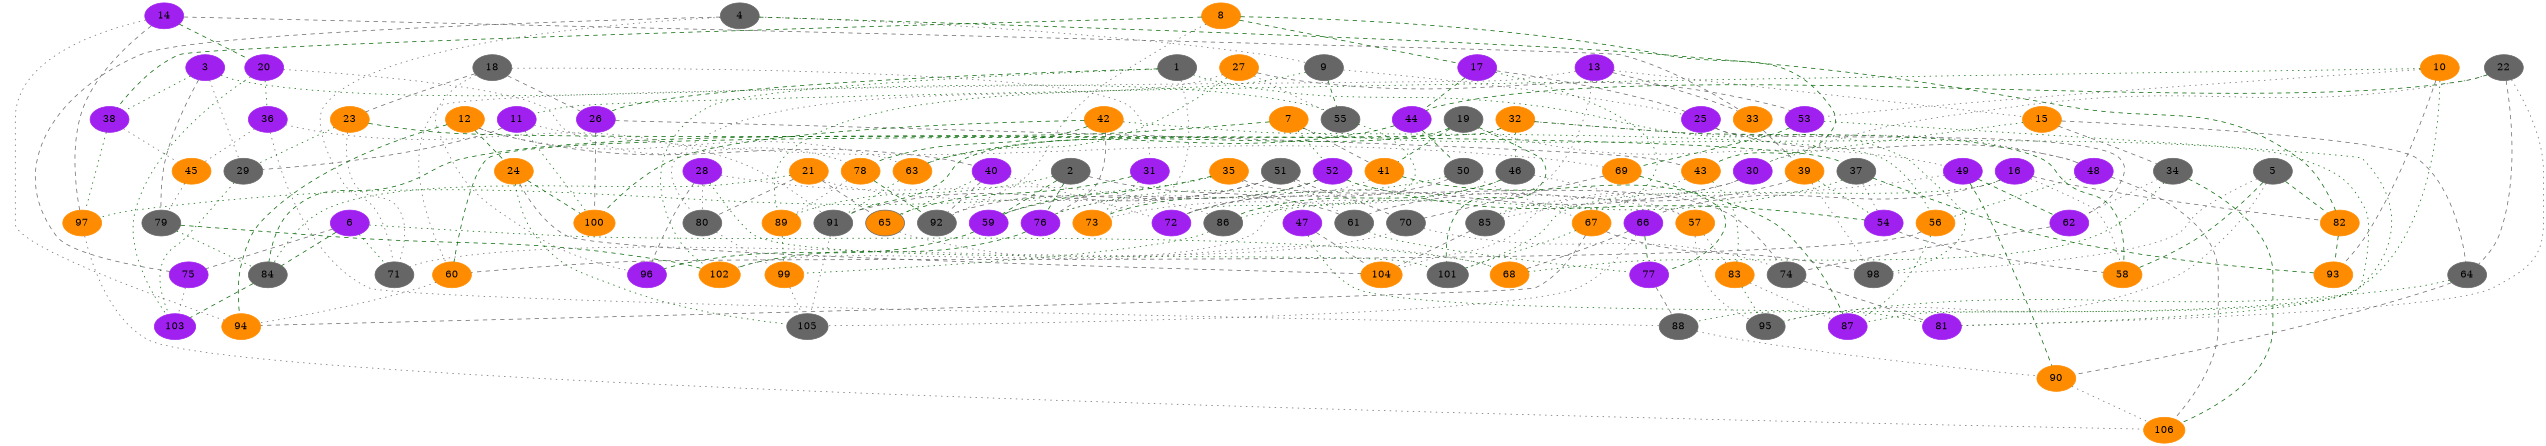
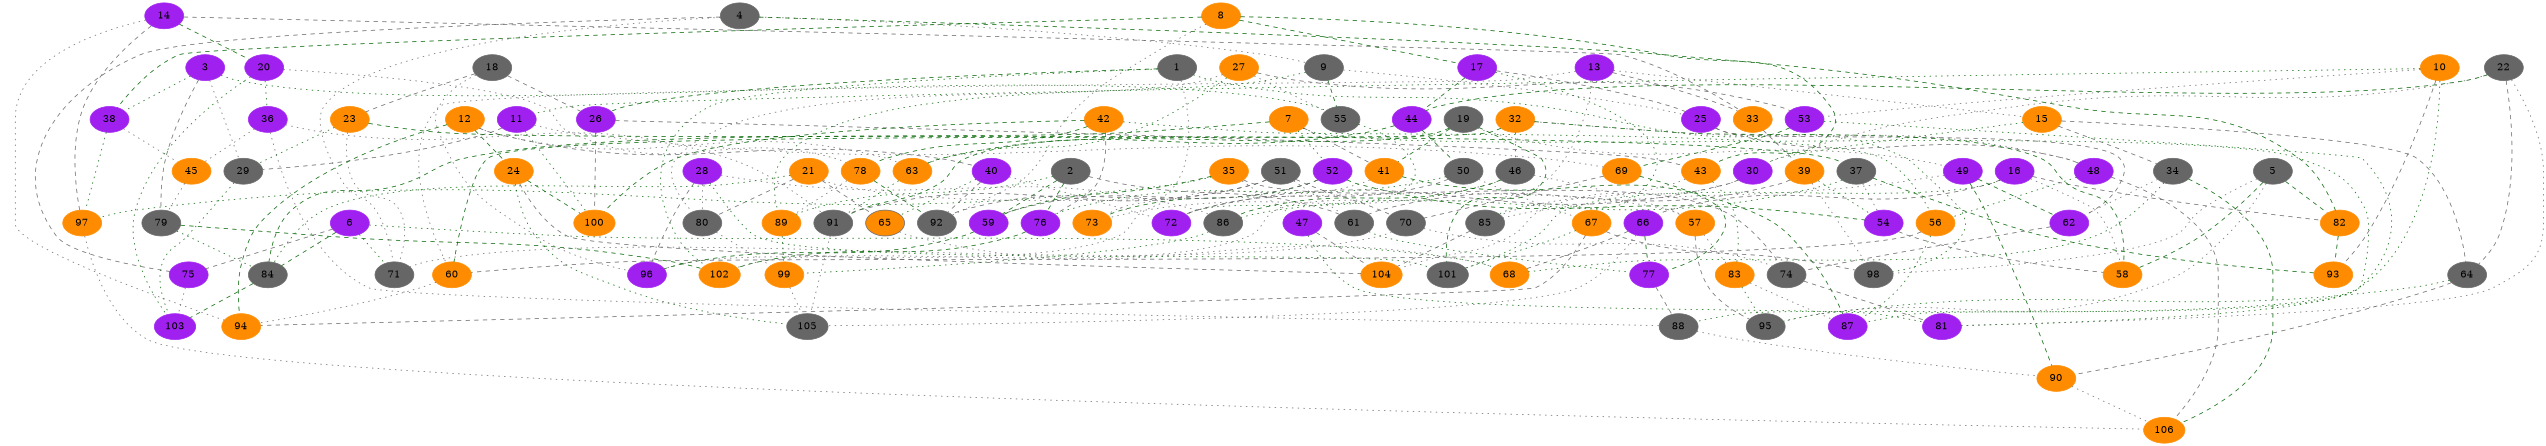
  graph {
    node [color=darkorange style=filled]
    edge [color=gray40 style=dotted]
    1 [color=gray40]
    26 [color=purple]
    73
    98 [color=gray40]
    102
    43
    100
    2 [color=gray40]
    59 [color=purple]
    61 [color=gray40]
    76 [color=purple]
    89
    96 [color=purple]
    77 [color=purple]
    99
    3 [color=purple]
    29 [color=gray40]
    38 [color=purple]
    55 [color=gray40]
    79 [color=gray40]
    103 [color=purple]
    97
    45
    72 [color=purple]
    84 [color=gray40]
    4 [color=gray40]
    9 [color=gray40]
    71 [color=gray40]
    75 [color=purple]
    82
    25 [color=purple]
    93
    5 [color=gray40]
    58
    95 [color=gray40]
    6 [color=purple]
    68
    7
    41
    52 [color=purple]
    81 [color=purple]
    87 [color=purple]
    54 [color=purple]
    8
    17 [color=purple]
    92 [color=gray40]
    44 [color=purple]
    85 [color=gray40]
    83
    48 [color=purple]
    62 [color=purple]
    11 [color=purple]
    10
    53 [color=purple]
    88 [color=gray40]
    69
    90
    70 [color=gray40]
    12
    24
    40 [color=purple]
    63
    94
    104
    105 [color=gray40]
    65 [color=gray40 fillcolor=darkorange]
    91 [color=gray40]
    13 [color=purple]
    15
    33
    60
    30 [color=purple]
    34 [color=gray40]
    64 [color=gray40]
    39
    14 [color=purple]
    20 [color=purple]
    36 [color=purple]
    78
    106
    16 [color=purple]
    66 [color=purple]
    101 [color=gray40]
    50 [color=gray40]
    18 [color=gray40]
    23
-   31 [color=purple]
    37 [color=gray40]
    19 [color=gray40]
    49 [color=purple]
    21
    57
    80 [color=gray40]
    22 [color=gray40]
    86 [color=gray40]
    56
    74 [color=gray40]
    27
    28 [color=purple]
    32
    46 [color=gray40]
    35
    47 [color=purple]
    42
    67
    51 [color=gray40]
    1 -- 26 [color=darkgreen style=dashed]
    1 -- 73
    1 -- 98 [color=darkgreen]
    1 -- 102 [color=darkgreen]
    26 -- 43 [style=dashed]
    26 -- 100 [style=dashed]
    43 -- 85
    43 -- 83 [color=darkgreen]
    2 -- 59 [color=darkgreen style=dashed]
    2 -- 61 [style=dashed]
    2 -- 76 [color=darkgreen style=dashed]
    2 -- 89 [color=darkgreen]
    59 -- 96 [color=darkgreen style=dashed]
    61 -- 77 [color=darkgreen]
    76 -- 102 [color=darkgreen style=dashed]
    89 -- 99 [color=darkgreen]
    77 -- 88 [style=dashed]
    99 -- 105
    3 -- 29
    3 -- 38 [color=darkgreen]
    3 -- 55 [color=darkgreen]
    3 -- 79 [style=dashed]
    29 -- 103 [color=darkgreen]
    38 -- 97 [color=darkgreen]
    38 -- 45
    55 -- 72 [color=darkgreen]
    79 -- 102 [color=darkgreen style=dashed]
    79 -- 84 [color=darkgreen]
    97 -- 106
    45 -- 79
    84 -- 103 [color=darkgreen style=dashed]
    4 -- 9
    4 -- 71
    4 -- 75 [style=dashed]
    4 -- 82 [color=darkgreen style=dashed]
    9 -- 89 [color=darkgreen]
    9 -- 55 [color=darkgreen style=dashed]
    9 -- 25
    75 -- 103
    82 -- 93 [color=darkgreen style=dashed]
    25 -- 48 [style=dashed]
    25 -- 62 [style=dashed]
    5 -- 98
    5 -- 82 [color=darkgreen style=dashed]
    5 -- 58 [color=darkgreen style=dashed]
    5 -- 95
    6 -- 84 [color=darkgreen style=dashed]
    6 -- 71 [color=darkgreen]
    6 -- 75 [style=dashed]
    6 -- 68 [color=darkgreen]
    7 -- 84 [color=darkgreen style=dashed]
    7 -- 41 [style=dashed]
    7 -- 52 [color=darkgreen]
    7 -- 81 [color=darkgreen]
-   41 -- 76
+   41 -- 96
    41 -- 87 [color=darkgreen style=dashed]
    52 -- 73 [color=darkgreen style=dashed]
    52 -- 59 [style=dashed]
    52 -- 54 [color=darkgreen style=dashed]
    54 -- 58 [style=dashed]
    8 -- 43 [color=darkgreen style=dashed]
    8 -- 38 [color=darkgreen style=dashed]
    8 -- 17 [color=darkgreen style=dashed]
    8 -- 92
    17 -- 25 [style=dashed]
    17 -- 44 [color=darkgreen style=dashed]
    17 -- 85 [color=darkgreen]
    44 -- 63 [color=darkgreen style=dashed]
    44 -- 50 [color=darkgreen style=dashed]
    85 -- 104 [style=dashed]
    83 -- 95 [color=darkgreen]
    83 -- 87
    48 -- 106 [style=dashed]
    48 -- 56 [color=darkgreen]
    62 -- 74 [style=dashed]
    11 -- 100 [color=darkgreen]
    11 -- 29 [style=dashed]
    11 -- 69
    10 -- 93 [style=dashed]
    10 -- 11 [color=darkgreen]
    10 -- 53
    10 -- 88 [color=darkgreen]
    53 -- 87 [color=darkgreen]
    53 -- 69 [color=darkgreen style=dashed]
    88 -- 90
    69 -- 77 [color=darkgreen style=dashed]
    69 -- 70 [style=dashed]
    90 -- 106
    70 -- 71
    70 -- 74
    12 -- 24 [color=darkgreen style=dashed]
    12 -- 40 [style=dashed]
    12 -- 63
    12 -- 94 [color=darkgreen style=dashed]
    24 -- 100 [color=darkgreen style=dashed]
    24 -- 104 [style=dashed]
    24 -- 105 [color=darkgreen]
    40 -- 72
    40 -- 92 [style=dashed]
    40 -- 65 [color=darkgreen]
    63 -- 91 [color=darkgreen]
    65 -- 68
    91 -- 105
    13 -- 102
    13 -- 15
    13 -- 33 [style=dashed]
    13 -- 60
    15 -- 30 [color=darkgreen]
    15 -- 34 [style=dashed]
    15 -- 64 [style=dashed]
    33 -- 39 [style=dashed]
    60 -- 94
    30 -- 72 [style=dashed]
    30 -- 104
    34 -- 68 [color=darkgreen]
    34 -- 62
    34 -- 106 [color=darkgreen style=dashed]
    64 -- 95 [color=darkgreen]
    64 -- 90 [style=dashed]
    39 -- 98
    39 -- 61 [style=dashed]
    39 -- 54 [color=darkgreen]
    14 -- 97 [style=dashed]
    14 -- 94
    14 -- 33 [style=dashed]
    14 -- 20 [color=darkgreen style=dashed]
    20 -- 103 [color=darkgreen]
    20 -- 36 [color=darkgreen]
    20 -- 78
    36 -- 45
    36 -- 88
    36 -- 91
    78 -- 89
    78 -- 92 [color=darkgreen style=dashed]
    16 -- 82 [style=dashed]
    16 -- 58
    16 -- 66 [style=dashed]
    16 -- 101 [color=darkgreen]
    66 -- 77 [color=darkgreen style=dashed]
    66 -- 68 [style=dashed]
    66 -- 105
    50 -- 76 [color=darkgreen]
    50 -- 72 [style=dashed]
    50 -- 67
    18 -- 26 [style=dashed]
    18 -- 96
    18 -- 23 [style=dashed]
-   18 -- 31
    23 -- 29 [color=darkgreen]
    23 -- 71
    23 -- 37 [color=darkgreen style=dashed]
-   31 -- 73 [color=darkgreen]
-   31 -- 65 [color=darkgreen style=dashed]
    37 -- 93 [color=darkgreen style=dashed]
    37 -- 54
    37 -- 86 [color=darkgreen]
    19 -- 41 [color=darkgreen style=dashed]
    19 -- 91 [color=darkgreen style=dashed]
    19 -- 101 [color=darkgreen style=dashed]
    19 -- 49
    49 -- 85
    49 -- 62 [color=darkgreen style=dashed]
    49 -- 90 [color=darkgreen style=dashed]
    21 -- 84 [color=darkgreen]
    21 -- 65 [style=dashed]
    21 -- 57
    21 -- 80 [style=dashed]
-   57 -- 95
+   57 -- 95 [style=dashed]
    57 -- 83
    80 -- 99
    22 -- 81
    22 -- 44 [color=darkgreen style=dashed]
    22 -- 30
    22 -- 64 [style=dashed]
    86 -- 99 [color=darkgreen]
    56 -- 87 [color=darkgreen]
    56 -- 60 [style=dashed]
    74 -- 81 [style=dashed]
    27 -- 55
    27 -- 53 [style=dashed]
    27 -- 63 [color=darkgreen]
    27 -- 80
    28 -- 96 [style=dashed]
    28 -- 101 [color=darkgreen]
    28 -- 80
    28 -- 86
    32 -- 58 [color=darkgreen style=dashed]
    32 -- 48
    32 -- 60 [color=darkgreen style=dashed]
    32 -- 46 [color=darkgreen]
    46 -- 73
    46 -- 57
    46 -- 86 [color=darkgreen style=dashed]
    35 -- 59 [color=darkgreen style=dashed]
    35 -- 97 [color=darkgreen]
    35 -- 74 [style=dashed]
    35 -- 47
    47 -- 81 [color=darkgreen]
    47 -- 104 [style=dashed]
    42 -- 100 [color=darkgreen style=dashed]
    42 -- 76 [style=dashed]
    42 -- 78 [color=darkgreen style=dashed]
    42 -- 56 [color=darkgreen]
    67 -- 98 [style=dashed]
    67 -- 94 [style=dashed]
    67 -- 101 [color=darkgreen]
    51 -- 61
    51 -- 92 [style=dashed]
    51 -- 70 [style=dashed]
    51 -- 91 [style=dashed]
  }
